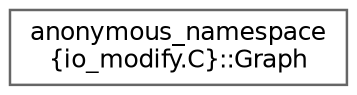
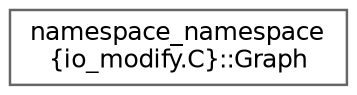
  digraph {
    rankdir=LR
-   n1 [color=grey40 fillcolor=white fontname=Helvetica fontsize=10 height=0.2 label="anonymous_namespace\l\{io_modify.C\}::Graph" shape=box style=filled width=0.4]
+   n1 [color=grey40 fillcolor=white fontname=Helvetica fontsize=10 height=0.2 label="namespace_namespace\l\{io_modify.C\}::Graph" shape=box style=filled width=0.4]
  }
